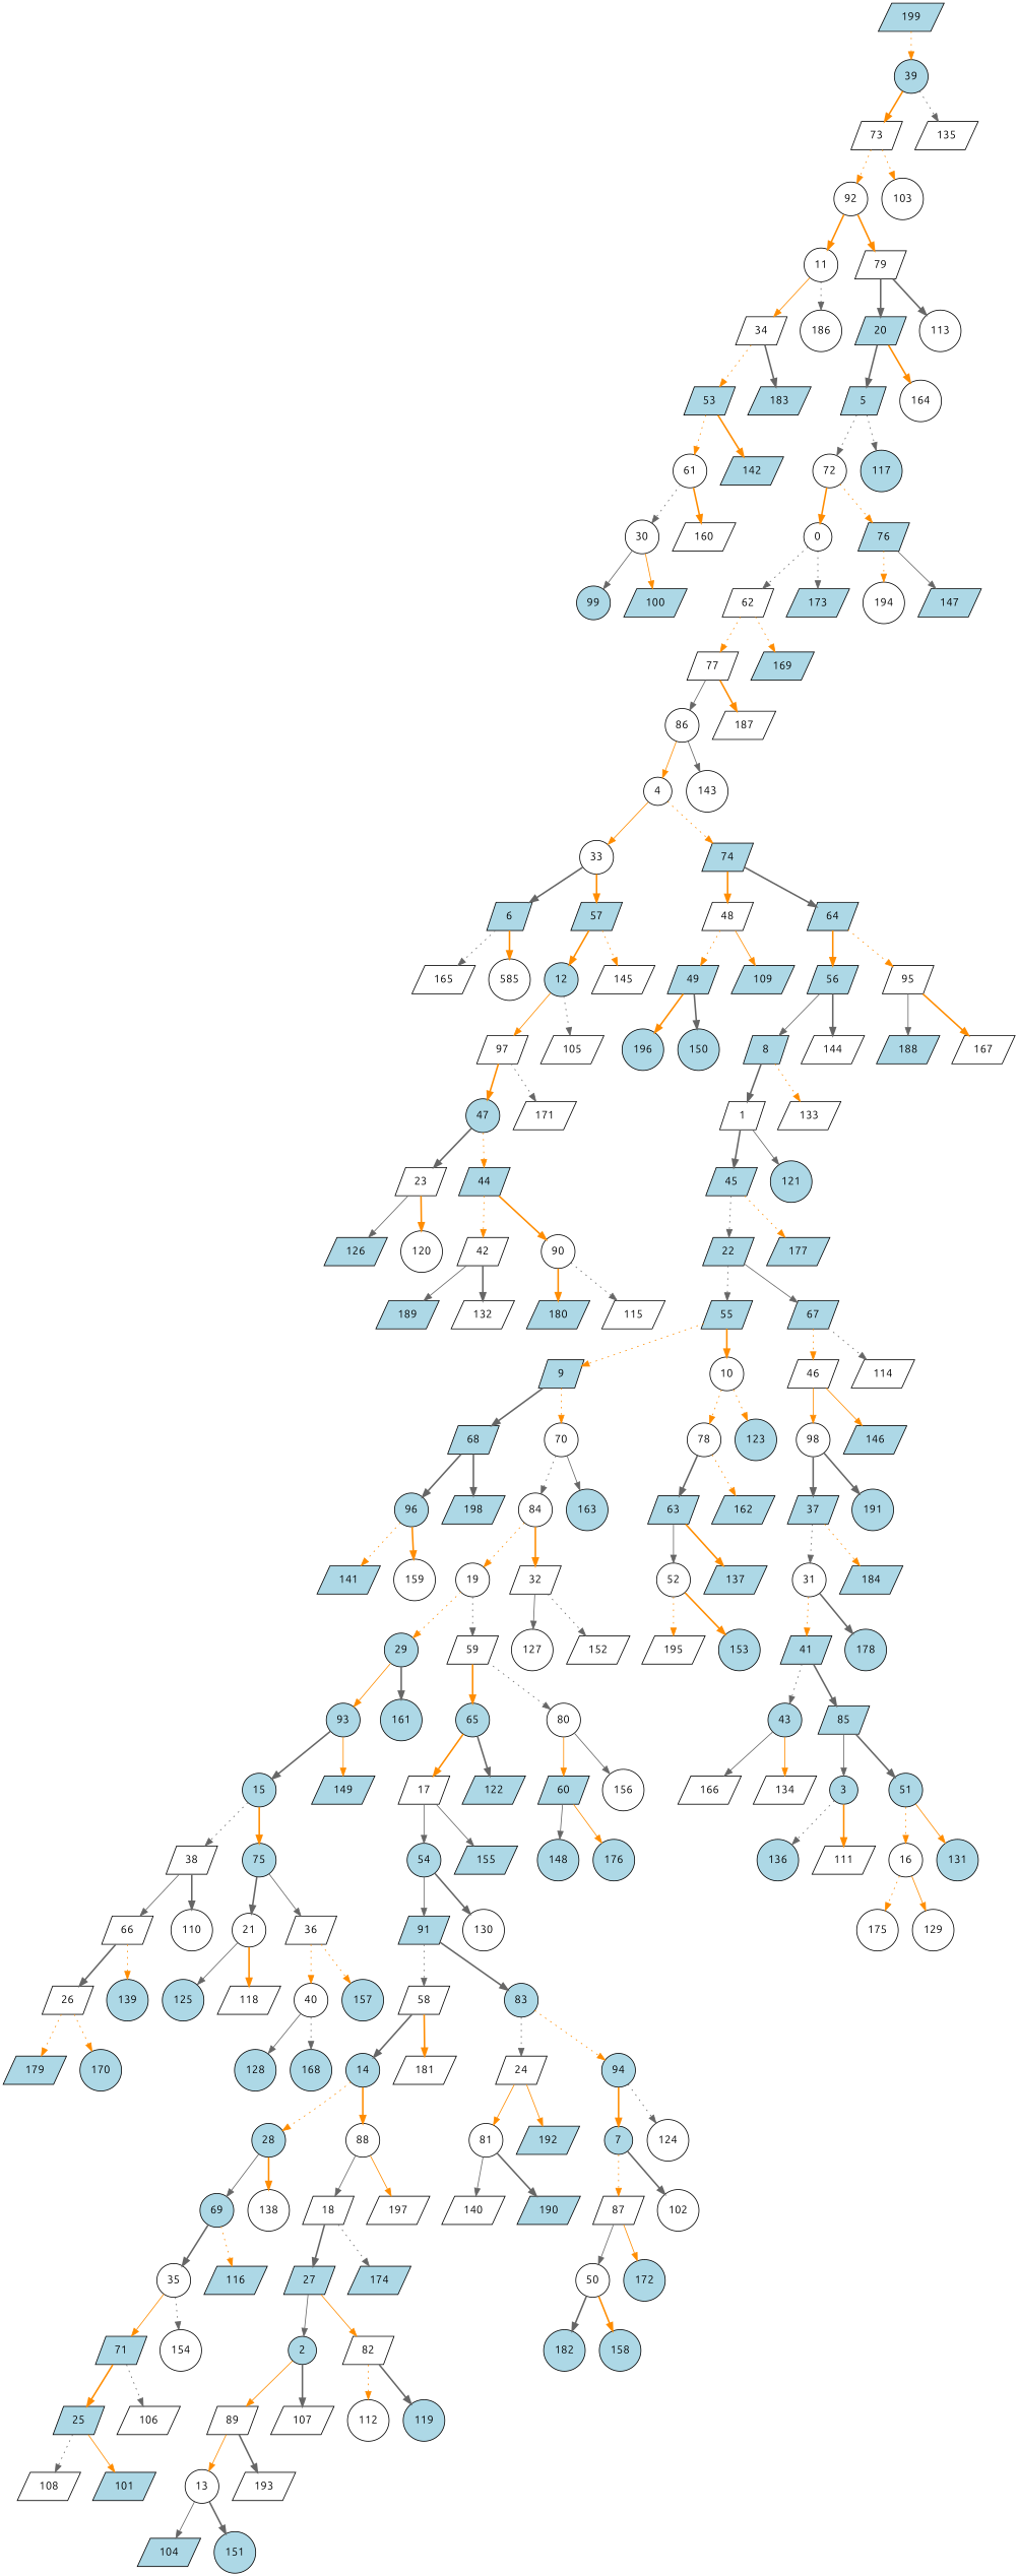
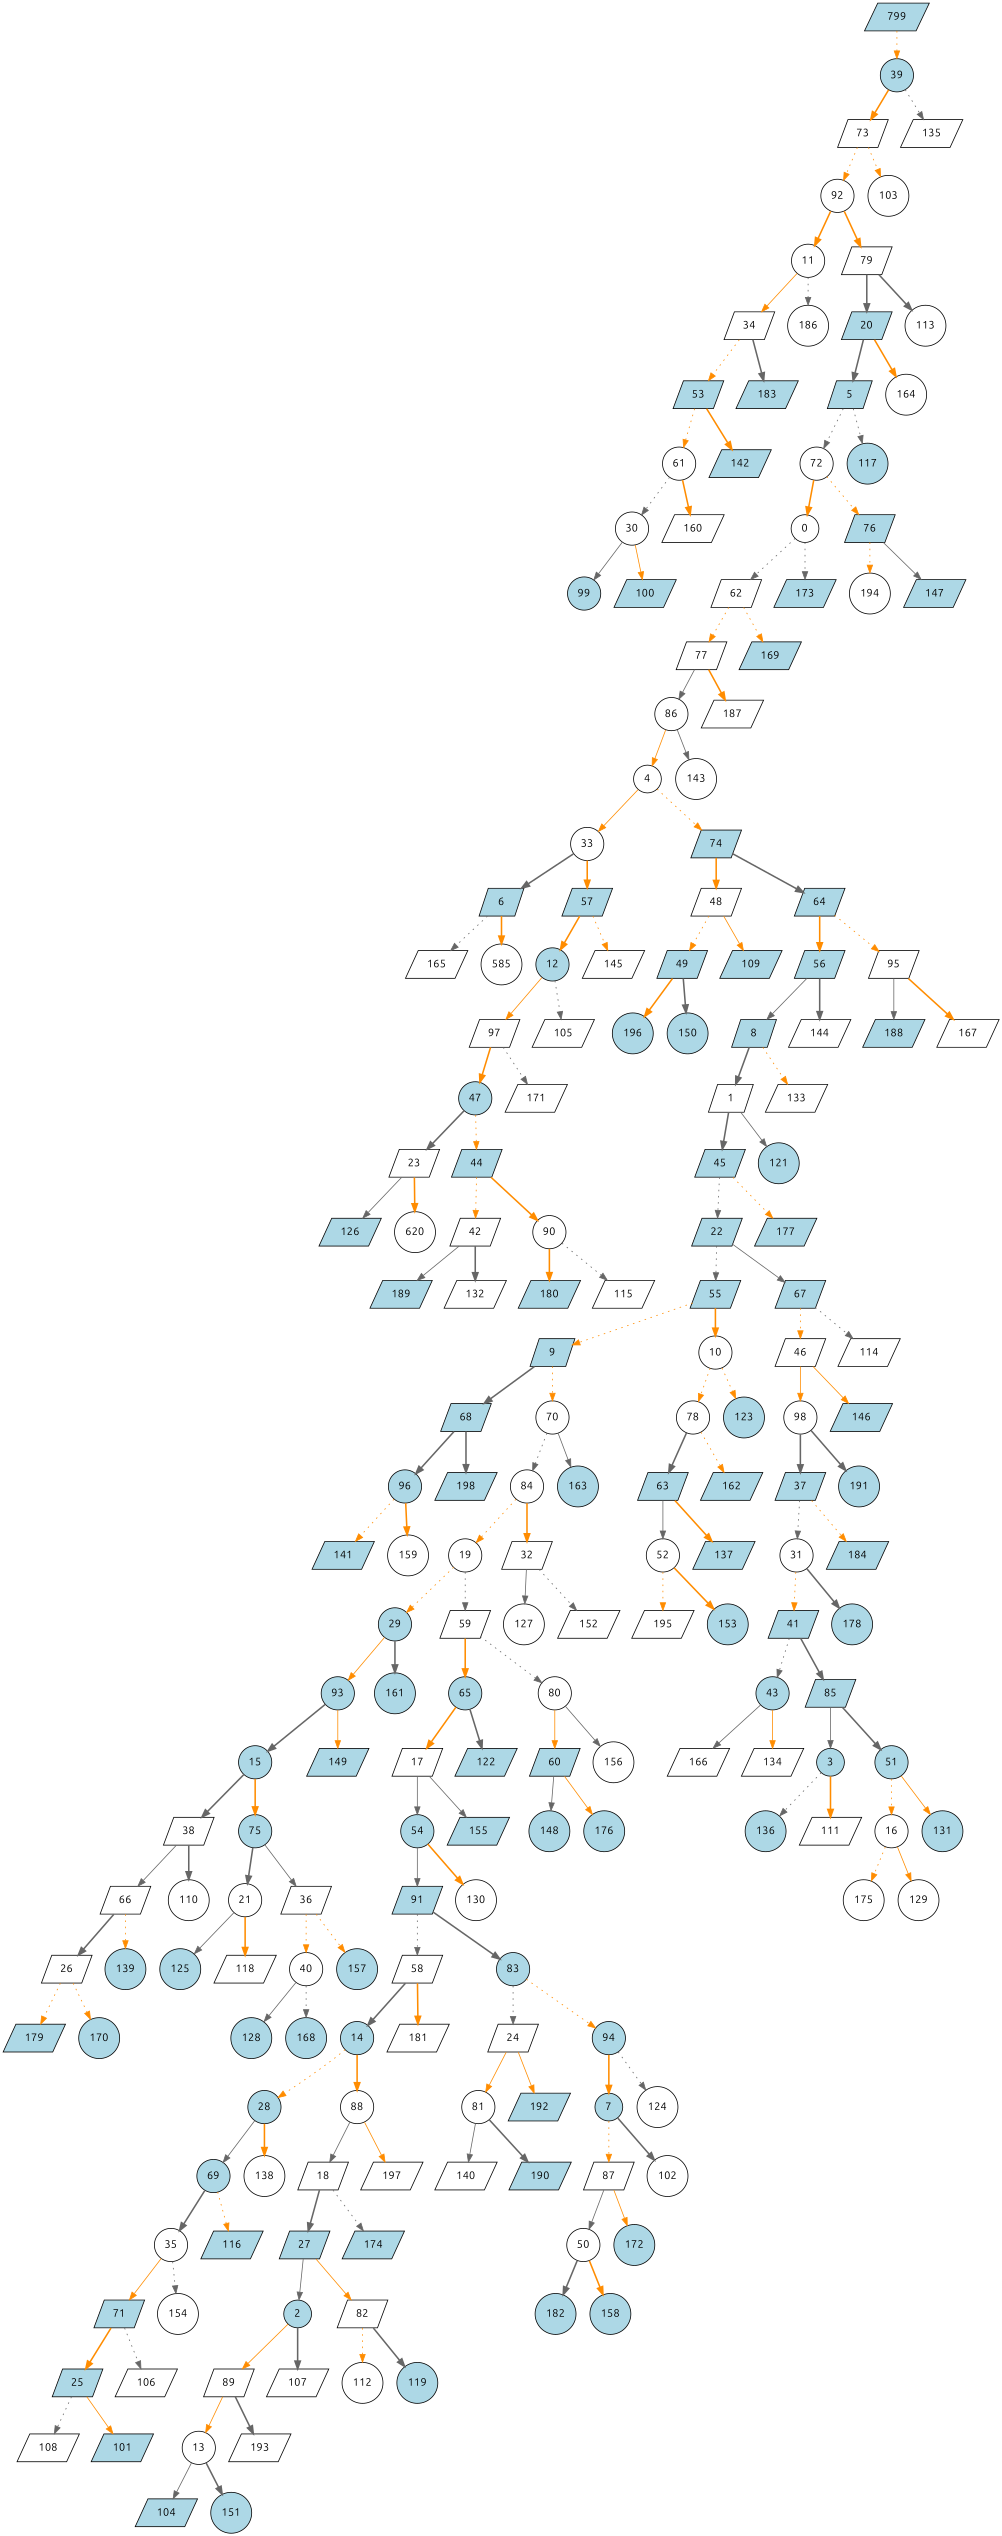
  digraph {
    fontname=Ubuntu
    node [fillcolor=lightblue fontname=Ubuntu shape=parallelogram style=filled]
    edge [color=darkorange fontname=Ubuntu style=bold]
    n1 [fillcolor=white label=0 shape=circle]
    n2 [fillcolor=white label=62]
    n3 [label=173]
    n4 [fillcolor=white label=77]
    n5 [label=169]
    n6 [fillcolor=white label=1]
    n7 [label=45]
    n8 [label=121 shape=circle]
    n9 [label=22]
    n10 [label=177]
    n11 [label=2 shape=circle]
    n12 [fillcolor=white label=89]
    n13 [fillcolor=white label=107]
    n14 [fillcolor=white label=13 shape=circle]
    n15 [fillcolor=white label=193]
    n16 [label=3 shape=circle]
    n17 [label=136 shape=circle]
    n18 [fillcolor=white label=111]
    n19 [fillcolor=white label=4 shape=circle]
    n20 [fillcolor=white label=33 shape=circle]
    n21 [label=74]
    n22 [label=6]
    n23 [label=57]
    n24 [fillcolor=white label=48]
    n25 [label=64]
    n26 [label=5]
    n27 [fillcolor=white label=72 shape=circle]
    n28 [label=117 shape=circle]
    n29 [label=76]
    n30 [fillcolor=white label=165]
    n31 [fillcolor=white label=585 shape=circle]
    n32 [label=7 shape=circle]
    n33 [fillcolor=white label=87]
    n34 [fillcolor=white label=102 shape=circle]
    n35 [fillcolor=white label=50 shape=circle]
    n36 [label=172 shape=circle]
    n37 [label=8]
    n38 [fillcolor=white label=133]
    n39 [label=9]
    n40 [label=68]
    n41 [fillcolor=white label=70 shape=circle]
    n42 [label=96 shape=circle]
    n43 [label=198]
    n44 [fillcolor=white label=84 shape=circle]
    n45 [label=163 shape=circle]
    n46 [fillcolor=white label=10 shape=circle]
    n47 [fillcolor=white label=78 shape=circle]
    n48 [label=123 shape=circle]
    n49 [label=63]
    n50 [label=162]
    n51 [fillcolor=white label=11 shape=circle]
    n52 [fillcolor=white label=34]
    n53 [fillcolor=white label=186 shape=circle]
    n54 [label=53]
    n55 [label=183]
    n56 [label=12 shape=circle]
    n57 [fillcolor=white label=97]
    n58 [fillcolor=white label=105]
    n59 [label=47 shape=circle]
    n60 [fillcolor=white label=171]
    n61 [label=104]
    n62 [label=151 shape=circle]
    n63 [label=14 shape=circle]
    n64 [label=28 shape=circle]
    n65 [fillcolor=white label=88 shape=circle]
    n66 [label=69 shape=circle]
    n67 [fillcolor=white label=138 shape=circle]
    n68 [fillcolor=white label=18]
    n69 [fillcolor=white label=197]
    n70 [label=15 shape=circle]
    n71 [fillcolor=white label=38]
    n72 [label=75 shape=circle]
    n73 [fillcolor=white label=66]
    n74 [fillcolor=white label=110 shape=circle]
    n75 [fillcolor=white label=21 shape=circle]
    n76 [fillcolor=white label=36]
    n77 [fillcolor=white label=16 shape=circle]
    n78 [fillcolor=white label=175 shape=circle]
    n79 [fillcolor=white label=129 shape=circle]
    n80 [fillcolor=white label=17]
    n81 [label=54 shape=circle]
    n82 [label=155]
    n83 [label=91]
    n84 [fillcolor=white label=130 shape=circle]
    n85 [label=27]
    n86 [label=174]
    n87 [fillcolor=white label=82]
    n88 [fillcolor=white label=19 shape=circle]
    n89 [label=29 shape=circle]
    n90 [fillcolor=white label=59]
    n91 [label=93 shape=circle]
    n92 [label=161 shape=circle]
    n93 [label=65 shape=circle]
    n94 [fillcolor=white label=80 shape=circle]
    n95 [label=20]
    n96 [fillcolor=white label=164 shape=circle]
    n97 [label=125 shape=circle]
    n98 [fillcolor=white label=118]
    n99 [label=55]
    n100 [label=67]
    n101 [fillcolor=white label=46]
    n102 [fillcolor=white label=114]
    n103 [fillcolor=white label=23]
    n104 [label=126]
-   n105 [fillcolor=white label=120 shape=circle]
+   n105 [fillcolor=white label=620 shape=circle]
    n106 [fillcolor=white label=24]
    n107 [fillcolor=white label=81 shape=circle]
    n108 [label=192]
    n109 [fillcolor=white label=140]
    n110 [label=190]
    n111 [label=25]
    n112 [fillcolor=white label=108]
    n113 [label=101]
    n114 [fillcolor=white label=26]
    n115 [label=179]
    n116 [label=170 shape=circle]
    n117 [fillcolor=white label=112 shape=circle]
    n118 [label=119 shape=circle]
    n119 [fillcolor=white label=35 shape=circle]
    n120 [label=116]
    n121 [label=149]
    n122 [fillcolor=white label=30 shape=circle]
    n123 [label=99 shape=circle]
    n124 [label=100]
    n125 [fillcolor=white label=31 shape=circle]
    n126 [label=41]
    n127 [label=178 shape=circle]
    n128 [label=43 shape=circle]
    n129 [label=85]
    n130 [fillcolor=white label=32]
    n131 [fillcolor=white label=127 shape=circle]
    n132 [fillcolor=white label=152]
    n133 [fillcolor=white label=145]
    n134 [fillcolor=white label=61 shape=circle]
    n135 [label=142]
    n136 [label=71]
    n137 [fillcolor=white label=154 shape=circle]
    n138 [fillcolor=white label=106]
    n139 [fillcolor=white label=40 shape=circle]
    n140 [label=157 shape=circle]
    n141 [label=128 shape=circle]
    n142 [label=168 shape=circle]
    n143 [label=37]
    n144 [label=184]
    n145 [label=139 shape=circle]
    n146 [label=39 shape=circle]
    n147 [fillcolor=white label=73]
    n148 [fillcolor=white label=135]
    n149 [fillcolor=white label=92 shape=circle]
    n150 [fillcolor=white label=103 shape=circle]
    n151 [fillcolor=white label=166]
    n152 [fillcolor=white label=134]
    n153 [label=51 shape=circle]
    n154 [fillcolor=white label=42]
    n155 [label=189]
    n156 [fillcolor=white label=132]
    n157 [label=44]
    n158 [fillcolor=white label=90 shape=circle]
    n159 [label=180]
    n160 [fillcolor=white label=115]
    n161 [fillcolor=white label=98 shape=circle]
    n162 [label=146]
    n163 [label=191 shape=circle]
    n164 [label=49]
    n165 [label=109]
    n166 [label=196 shape=circle]
    n167 [label=150 shape=circle]
    n168 [label=182 shape=circle]
    n169 [label=158 shape=circle]
    n170 [label=131 shape=circle]
    n171 [fillcolor=white label=52 shape=circle]
    n172 [fillcolor=white label=195]
    n173 [label=153 shape=circle]
    n174 [fillcolor=white label=160]
    n175 [fillcolor=white label=58]
    n176 [label=83 shape=circle]
    n177 [label=56]
    n178 [fillcolor=white label=144]
    n179 [fillcolor=white label=181]
    n180 [label=122]
    n181 [label=60]
    n182 [fillcolor=white label=156 shape=circle]
    n183 [label=148 shape=circle]
    n184 [label=176 shape=circle]
    n185 [fillcolor=white label=86 shape=circle]
    n186 [fillcolor=white label=187]
    n187 [label=137]
    n188 [fillcolor=white label=95]
    n189 [label=188]
    n190 [fillcolor=white label=167]
    n191 [label=141]
    n192 [fillcolor=white label=159 shape=circle]
    n193 [fillcolor=white label=194 shape=circle]
    n194 [label=147]
    n195 [fillcolor=white label=79]
    n196 [fillcolor=white label=143 shape=circle]
    n197 [fillcolor=white label=113 shape=circle]
    n198 [label=94 shape=circle]
    n199 [fillcolor=white label=124 shape=circle]
-   n200 [label=199]
+   n200 [label=799]
    n1 -> n2 [color=gray40 style=dotted]
    n1 -> n3 [color=gray40 style=dotted]
    n2 -> n4 [style=dotted]
    n2 -> n5 [style=dotted]
    n4 -> n185 [color=gray40 style=solid]
    n4 -> n186
    n6 -> n7 [color=gray40]
    n6 -> n8 [color=gray40 style=solid]
    n7 -> n9 [color=gray40 style=dotted]
    n7 -> n10 [style=dotted]
    n9 -> n99 [color=gray40 style=dotted]
    n9 -> n100 [color=gray40 style=solid]
    n11 -> n12 [style=solid]
    n11 -> n13 [color=gray40]
    n12 -> n14 [style=solid]
    n12 -> n15 [color=gray40]
    n14 -> n61 [color=gray40 style=solid]
    n14 -> n62 [color=gray40]
    n16 -> n17 [color=gray40 style=dotted]
    n16 -> n18
    n19 -> n20 [style=solid]
    n19 -> n21 [style=dotted]
    n20 -> n22 [color=gray40]
    n20 -> n23
    n21 -> n24
    n21 -> n25 [color=gray40]
    n22 -> n30 [color=gray40 style=dotted]
    n22 -> n31
    n23 -> n56
    n23 -> n133 [style=dotted]
    n24 -> n164 [style=dotted]
    n24 -> n165 [style=solid]
    n25 -> n177
    n25 -> n188 [style=dotted]
    n26 -> n27 [color=gray40 style=dotted]
    n26 -> n28 [color=gray40 style=dotted]
    n27 -> n1
    n27 -> n29 [style=dotted]
    n29 -> n193 [style=dotted]
    n29 -> n194 [color=gray40 style=solid]
    n32 -> n33 [style=dotted]
    n32 -> n34 [color=gray40]
    n33 -> n35 [color=gray40 style=solid]
    n33 -> n36 [style=solid]
    n35 -> n168 [color=gray40]
    n35 -> n169
    n37 -> n6 [color=gray40]
    n37 -> n38 [style=dotted]
    n39 -> n40 [color=gray40]
    n39 -> n41 [style=dotted]
    n40 -> n42 [color=gray40]
    n40 -> n43 [color=gray40]
    n41 -> n44 [color=gray40 style=dotted]
    n41 -> n45 [color=gray40 style=solid]
    n42 -> n191 [style=dotted]
    n42 -> n192
    n44 -> n88 [style=dotted]
    n44 -> n130
    n46 -> n47 [style=dotted]
    n46 -> n48 [style=dotted]
    n47 -> n49 [color=gray40]
    n47 -> n50 [style=dotted]
    n49 -> n171 [color=gray40 style=solid]
    n49 -> n187
    n51 -> n52 [style=solid]
    n51 -> n53 [color=gray40 style=dotted]
    n52 -> n54 [style=dotted]
    n52 -> n55 [color=gray40]
    n54 -> n134 [style=dotted]
    n54 -> n135
    n56 -> n57 [style=solid]
    n56 -> n58 [color=gray40 style=dotted]
    n57 -> n59
    n57 -> n60 [color=gray40 style=dotted]
    n59 -> n103 [color=gray40]
    n59 -> n157 [style=dotted]
    n63 -> n64 [style=dotted]
    n63 -> n65
    n64 -> n66 [color=gray40 style=solid]
    n64 -> n67
    n65 -> n68 [color=gray40 style=solid]
    n65 -> n69 [style=solid]
    n66 -> n119 [color=gray40]
    n66 -> n120 [style=dotted]
    n68 -> n85 [color=gray40]
    n68 -> n86 [color=gray40 style=dotted]
-   n70 -> n71 [color=gray40 style=dotted]
+   n70 -> n71 [color=gray40]
    n70 -> n72
    n71 -> n73 [color=gray40 style=solid]
    n71 -> n74 [color=gray40]
    n72 -> n75 [color=gray40]
    n72 -> n76 [color=gray40 style=solid]
    n73 -> n114 [color=gray40]
    n73 -> n145 [style=dotted]
    n75 -> n97 [color=gray40 style=solid]
    n75 -> n98
    n76 -> n139 [style=dotted]
    n76 -> n140 [style=dotted]
    n77 -> n78 [style=dotted]
    n77 -> n79 [style=solid]
    n80 -> n81 [color=gray40 style=solid]
    n80 -> n82 [color=gray40 style=solid]
    n81 -> n83 [color=gray40 style=solid]
-   n81 -> n84 [color=gray40]
+   n81 -> n84
    n83 -> n175 [color=gray40 style=dotted]
    n83 -> n176 [color=gray40]
    n85 -> n11 [color=gray40 style=solid]
    n85 -> n87 [style=solid]
    n87 -> n117 [style=dotted]
    n87 -> n118 [color=gray40]
    n88 -> n89 [style=dotted]
    n88 -> n90 [color=gray40 style=dotted]
    n89 -> n91 [style=solid]
    n89 -> n92 [color=gray40]
    n90 -> n93
    n90 -> n94 [color=gray40 style=dotted]
    n91 -> n70 [color=gray40]
    n91 -> n121 [style=solid]
    n93 -> n80
    n93 -> n180 [color=gray40]
    n94 -> n181 [style=solid]
    n94 -> n182 [color=gray40 style=solid]
    n95 -> n26 [color=gray40]
    n95 -> n96
    n99 -> n39 [style=dotted]
    n99 -> n46
    n100 -> n101 [style=dotted]
    n100 -> n102 [color=gray40 style=dotted]
    n101 -> n161 [style=solid]
    n101 -> n162 [style=solid]
    n103 -> n104 [color=gray40 style=solid]
    n103 -> n105
    n106 -> n107 [style=solid]
    n106 -> n108 [style=solid]
    n107 -> n109 [color=gray40 style=solid]
    n107 -> n110 [color=gray40]
    n111 -> n112 [color=gray40 style=dotted]
    n111 -> n113 [style=solid]
    n114 -> n115 [style=dotted]
    n114 -> n116 [style=dotted]
    n119 -> n136 [style=solid]
    n119 -> n137 [color=gray40 style=dotted]
    n122 -> n123 [color=gray40 style=solid]
    n122 -> n124 [style=solid]
    n125 -> n126 [style=dotted]
    n125 -> n127 [color=gray40]
    n126 -> n128 [color=gray40 style=dotted]
    n126 -> n129 [color=gray40]
    n128 -> n151 [color=gray40 style=solid]
    n128 -> n152 [style=solid]
    n129 -> n16 [color=gray40 style=solid]
    n129 -> n153 [color=gray40]
    n130 -> n131 [color=gray40 style=solid]
    n130 -> n132 [color=gray40 style=dotted]
    n134 -> n122 [color=gray40 style=dotted]
    n134 -> n174
    n136 -> n111
    n136 -> n138 [color=gray40 style=dotted]
    n139 -> n141 [color=gray40 style=solid]
    n139 -> n142 [color=gray40 style=dotted]
    n143 -> n125 [color=gray40 style=dotted]
    n143 -> n144 [style=dotted]
    n146 -> n147
    n146 -> n148 [color=gray40 style=dotted]
    n147 -> n149 [style=dotted]
    n147 -> n150 [style=dotted]
    n149 -> n51
    n149 -> n195
    n153 -> n77 [style=dotted]
    n153 -> n170 [style=solid]
    n154 -> n155 [color=gray40 style=solid]
    n154 -> n156 [color=gray40]
    n157 -> n154 [style=dotted]
    n157 -> n158
    n158 -> n159
    n158 -> n160 [color=gray40 style=dotted]
    n161 -> n143 [color=gray40]
    n161 -> n163 [color=gray40]
    n164 -> n166
    n164 -> n167 [color=gray40]
    n171 -> n172 [style=dotted]
    n171 -> n173
    n175 -> n63 [color=gray40]
    n175 -> n179
    n176 -> n106 [color=gray40 style=dotted]
    n176 -> n198 [style=dotted]
    n177 -> n37 [color=gray40 style=solid]
    n177 -> n178 [color=gray40]
    n181 -> n183 [color=gray40 style=solid]
    n181 -> n184 [style=solid]
    n185 -> n19 [style=solid]
    n185 -> n196 [color=gray40 style=solid]
    n188 -> n189 [color=gray40 style=solid]
    n188 -> n190
    n195 -> n95 [color=gray40]
    n195 -> n197 [color=gray40]
    n198 -> n32
    n198 -> n199 [color=gray40 style=dotted]
    n200 -> n146 [style=dotted]
  }
